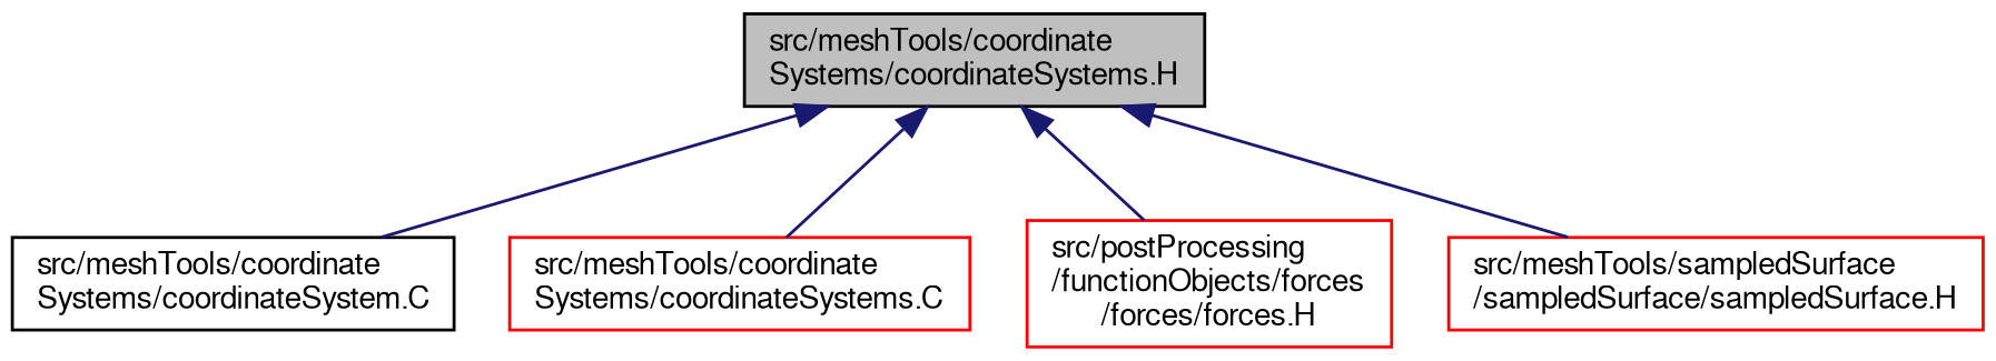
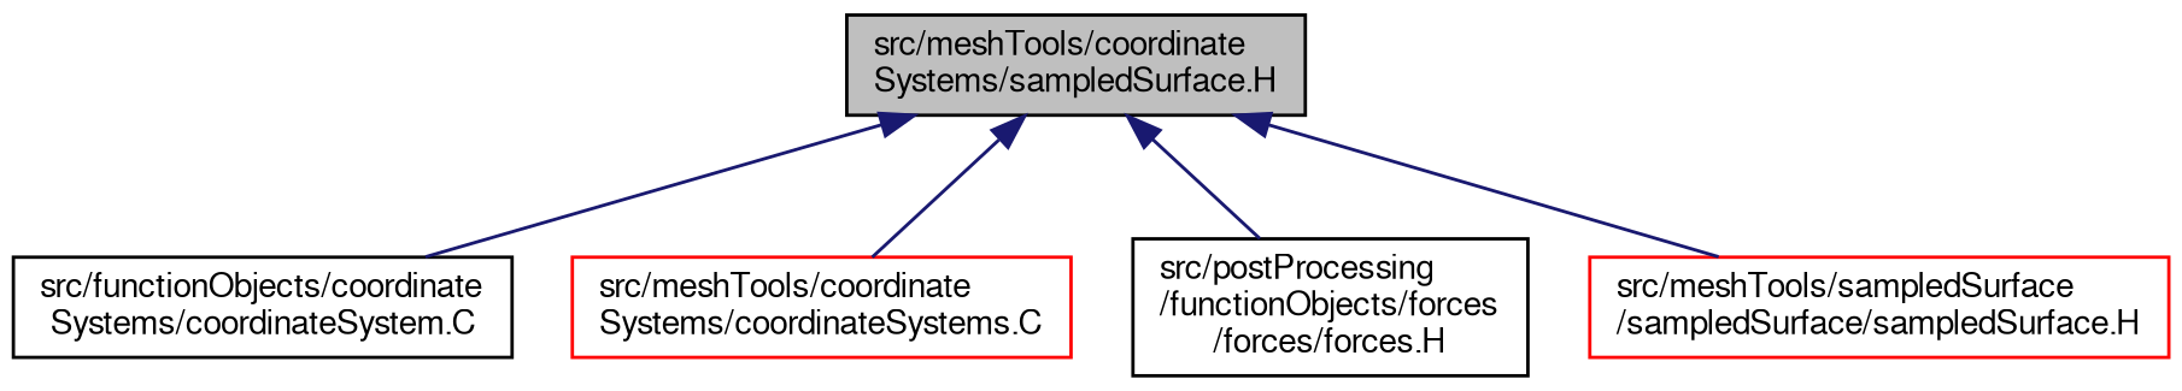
  digraph {
    node [color=red fontname=FreeSans fontsize=10 shape=record]
    edge [color=midnightblue dir=back fontname=FreeSans fontsize=10 labelfontname=FreeSans labelfontsize=10 style=solid]
-   n1 [color=black fillcolor=grey75 fontcolor=black height=0.2 label="src/meshTools/coordinate\lSystems/coordinateSystems.H" style=filled width=0.4]
-   n2 [color=black height=0.2 label="src/meshTools/coordinate\lSystems/coordinateSystem.C" width=0.4]
+   n1 [color=black fillcolor=grey75 fontcolor=black height=0.2 label="src/meshTools/coordinate\lSystems/sampledSurface.H" style=filled width=0.4]
+   n2 [color=black height=0.2 label="src/functionObjects/coordinate\lSystems/coordinateSystem.C" width=0.4]
    n3 [height=0.2 label="src/meshTools/coordinate\lSystems/coordinateSystems.C" width=0.4]
-   n4 [height=0.2 label="src/postProcessing\l/functionObjects/forces\l/forces/forces.H" width=0.4]
+   n4 [color=black height=0.2 label="src/postProcessing\l/functionObjects/forces\l/forces/forces.H" width=0.4]
    n5 [height=0.2 label="src/meshTools/sampledSurface\l/sampledSurface/sampledSurface.H" width=0.4]
    n1 -> n2
    n1 -> n3
    n1 -> n4
    n1 -> n5
  }
